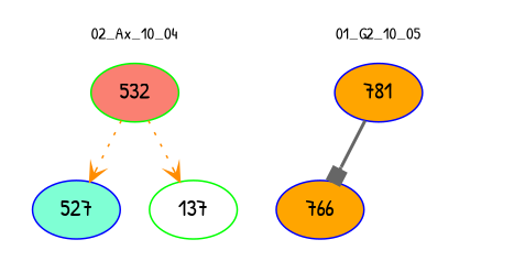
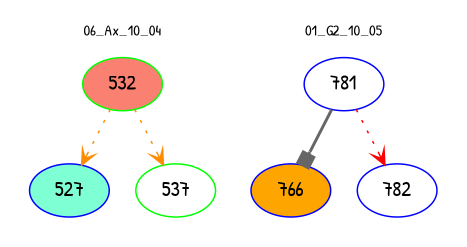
  digraph {
    fontname="Patrick Hand"
    node [color=blue fillcolor=white fontname="Patrick Hand" style=filled]
    edge [arrowhead=vee color=darkorange fontname="Patrick Hand" style=dotted]
    n1 [color=green fillcolor=salmon label=532]
    n2 [fillcolor=aquamarine label=527]
-   n3 [color=green label=137]
-   n4 [fillcolor=orange label=781]
+   n3 [color=green label=537]
+   n4 [label=781]
    n5 [fillcolor=orange label=766]
+   n6 [label=782]
    subgraph cluster_1 {
      color=white
      fontsize=10
-     label="02_Ax_10_04"
+     label="06_Ax_10_04"
      n1
      n2
      n3
    }
    subgraph cluster_2 {
      color=white
      fontsize=10
      label="01_G2_10_05"
      n4
      n5
+     n6
    }
    n1 -> n2
    n1 -> n3
    n4 -> n5 [arrowhead=box color=gray40 style=bold]
+   n4 -> n6 [color=red]
  }
